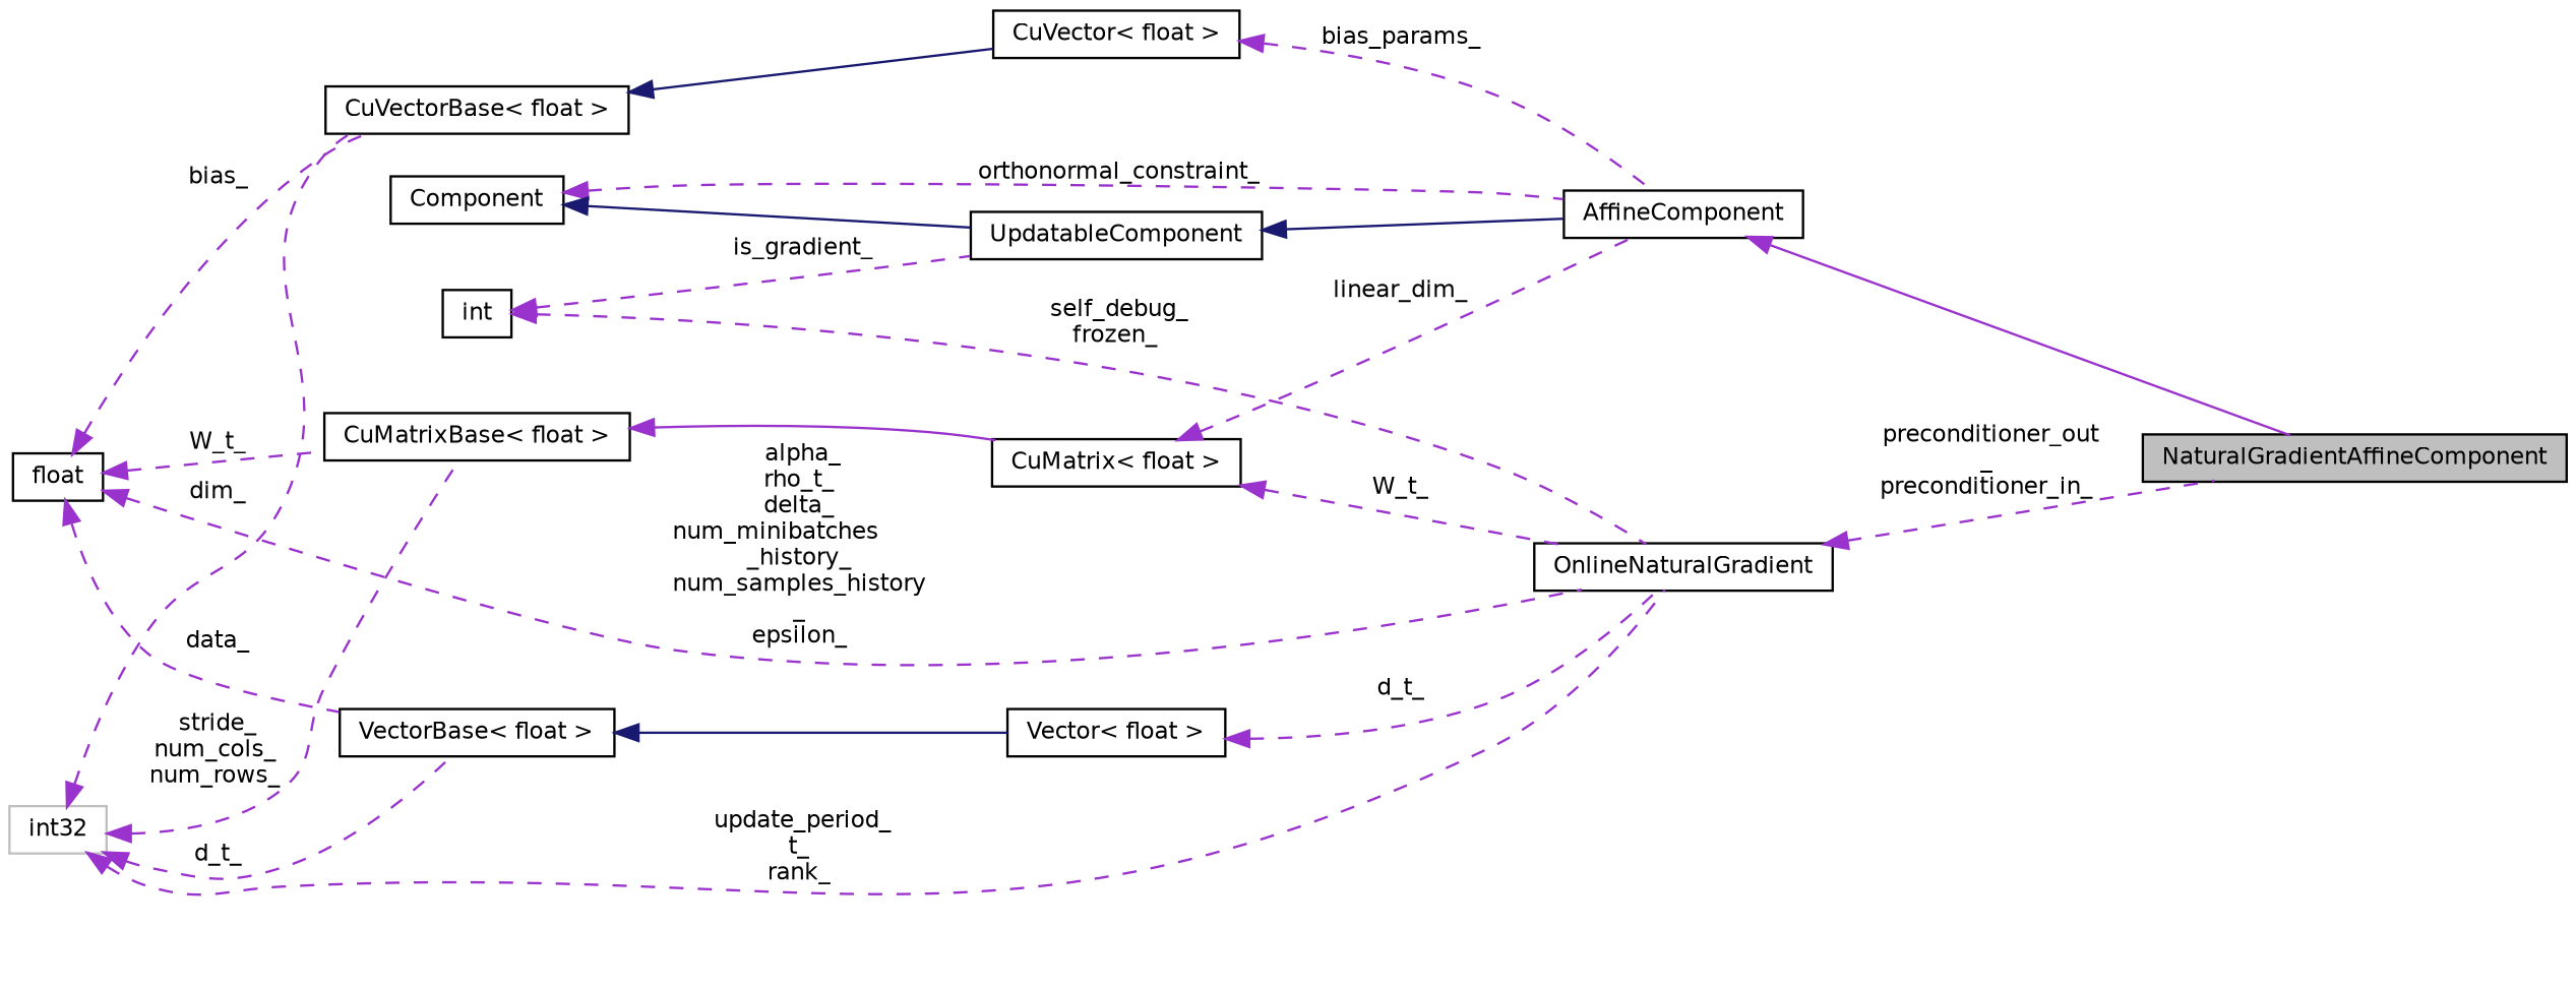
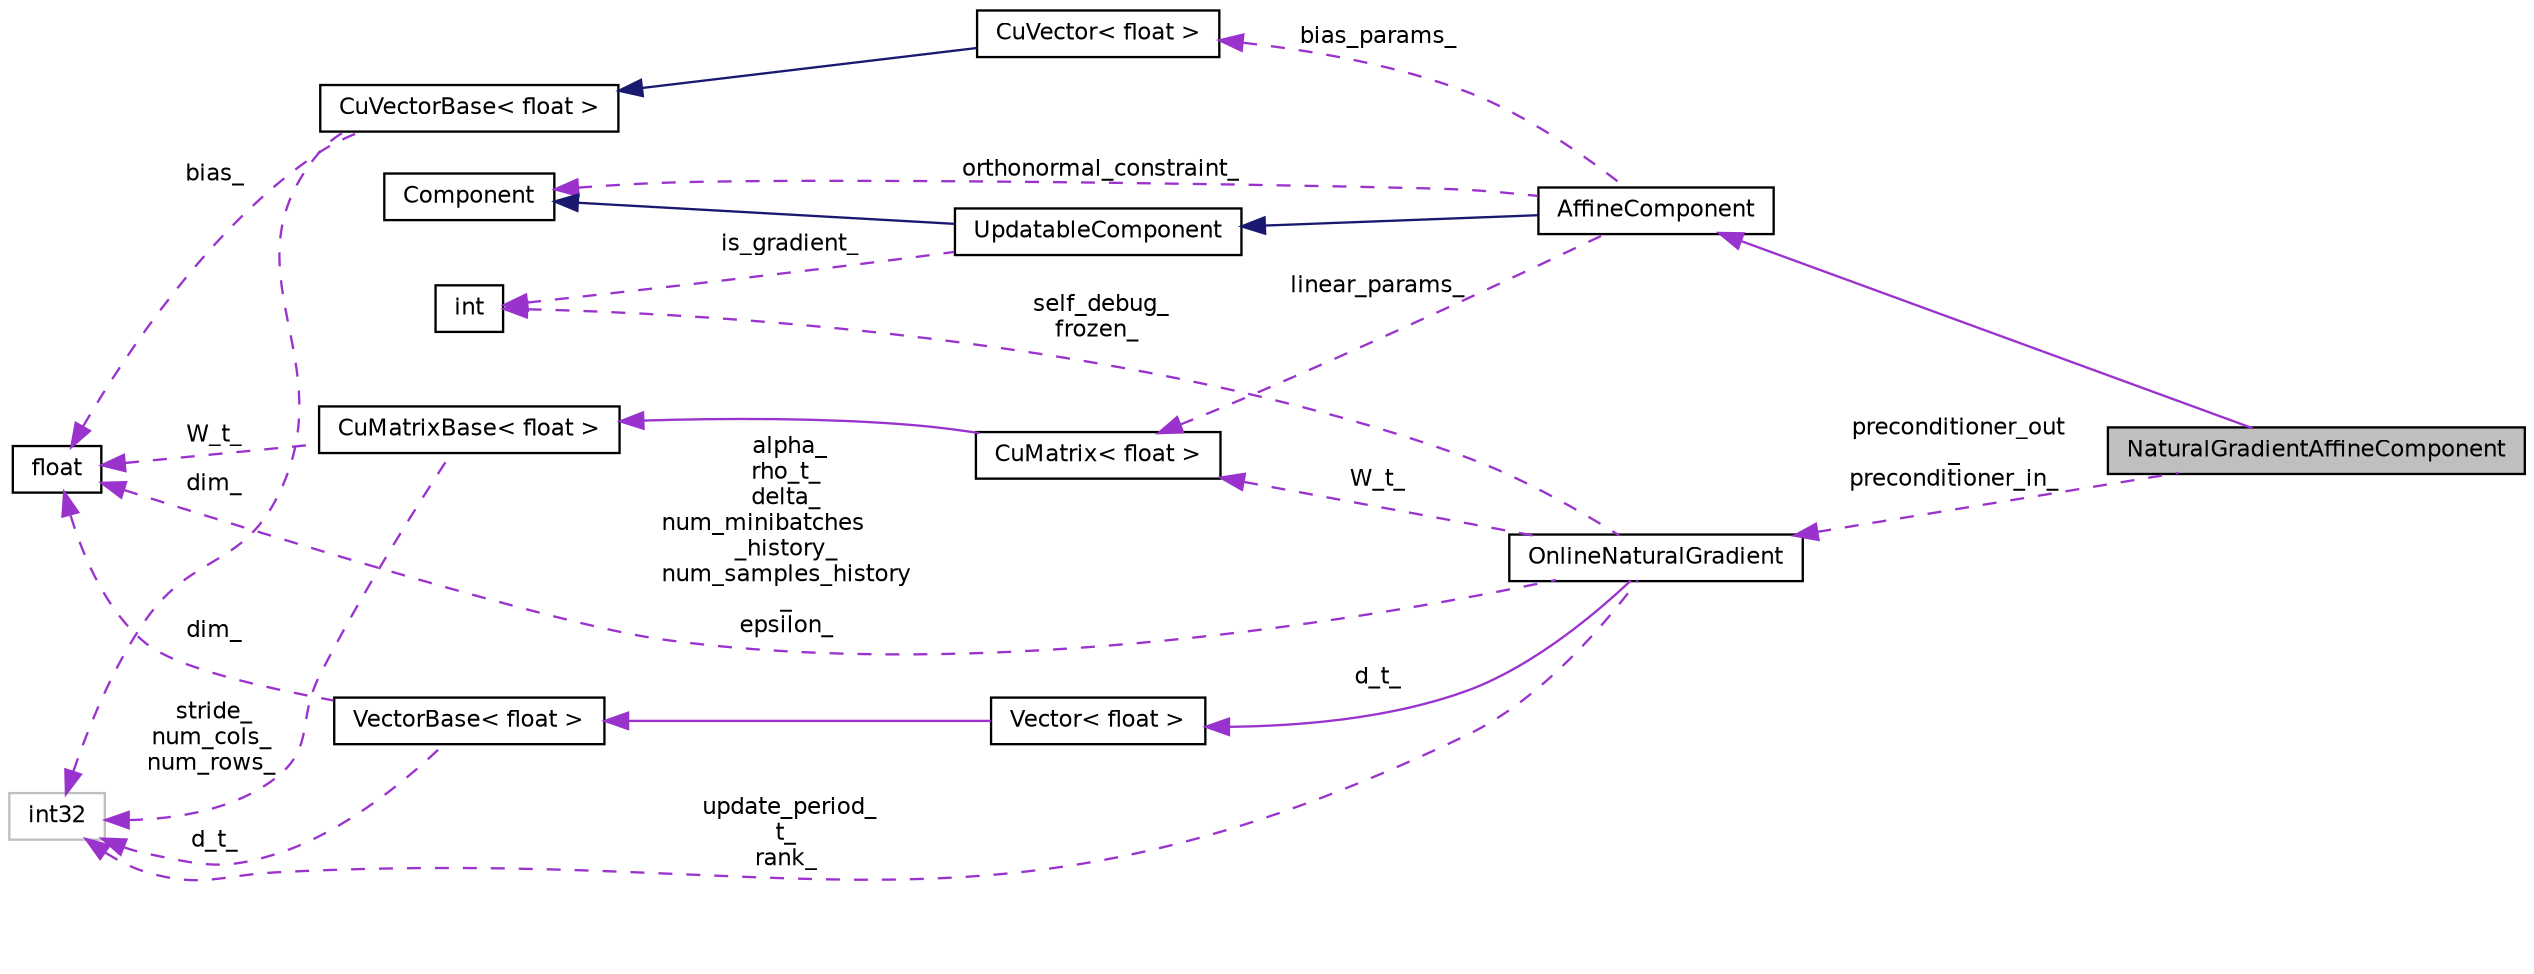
  digraph {
    rankdir=LR
    node [color=black fillcolor=white fontname=Helvetica fontsize=10 shape=record style=filled]
    edge [color=darkorchid3 dir=back fontname=Helvetica fontsize=10 labelfontname=Helvetica labelfontsize=10 style=dashed]
    n1 [fillcolor=grey75 fontcolor=black height=0.2 label=NaturalGradientAffineComponent width=0.4]
    n2 [height=0.2 label=AffineComponent width=0.4]
    n3 [height=0.2 label=UpdatableComponent width=0.4]
    n4 [height=0.2 label=Component width=0.4]
    n5 [height=0.2 label=float width=0.4]
    n6 [height=0.2 label="CuMatrixBase\< float \>" width=0.4]
    n7 [height=0.2 label="CuVectorBase\< float \>" width=0.4]
    n8 [height=0.2 label=OnlineNaturalGradient width=0.4]
    n9 [height=0.2 label="VectorBase\< float \>" width=0.4]
    n10 [height=0.2 label="CuMatrix\< float \>" width=0.4]
    n11 [height=0.2 label="CuVector\< float \>" width=0.4]
    n12 [height=0.2 label="Vector\< float \>" width=0.4]
    n13 [height=0.2 label=int width=0.4]
    n14 [color=grey75 height=0.2 label=int32 width=0.4]
    n2 -> n1 [style=solid]
    n3 -> n2 [color=midnightblue style=solid]
    n4 -> n2 [label=" orthonormal_constraint_"]
    n4 -> n3 [color=midnightblue style=solid]
    n5 -> n6 [label=" W_t_"]
    n5 -> n7 [label=" bias_"]
    n5 -> n8 [label=" alpha_\nrho_t_\ndelta_\nnum_minibatches\l_history_\nnum_samples_history\l_\nepsilon_"]
-   n5 -> n9 [label=" data_"]
+   n5 -> n9 [label=" dim_"]
    n6 -> n10 [style=solid]
    n7 -> n11 [color=midnightblue style=solid]
    n8 -> n1 [label=" preconditioner_out\l_\npreconditioner_in_"]
-   n9 -> n12 [color=midnightblue style=solid]
-   n10 -> n2 [label=" linear_dim_"]
+   n9 -> n12 [style=solid]
+   n10 -> n2 [label=" linear_params_"]
    n10 -> n8 [label=" W_t_"]
    n11 -> n2 [label=" bias_params_"]
-   n12 -> n8 [label=" d_t_"]
+   n12 -> n8 [label=" d_t_" style=solid]
    n13 -> n3 [label=" is_gradient_"]
    n13 -> n8 [label=" self_debug_\nfrozen_"]
    n14 -> n6 [label=" stride_\nnum_cols_\nnum_rows_"]
    n14 -> n7 [label=" dim_"]
    n14 -> n8 [label=" update_period_\nt_\nrank_"]
    n14 -> n9 [label=" d_t_"]
  }
